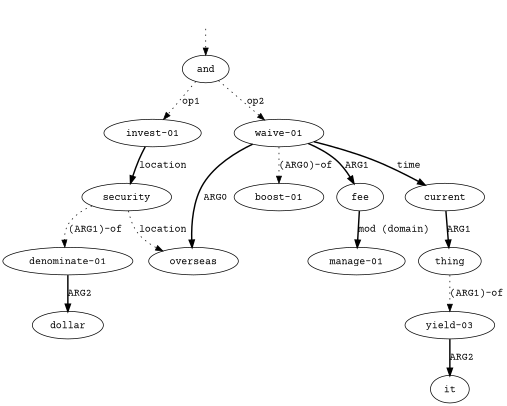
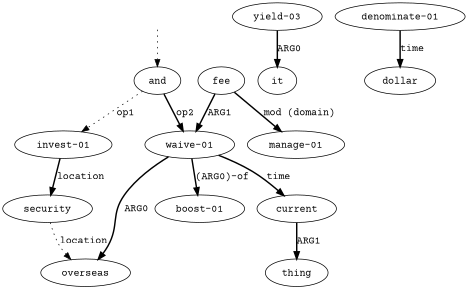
  digraph {
    fontname="Courier Prime"
    node [fontname="Courier Prime"]
    edge [fontname="Courier Prime" style=bold]
    top [style=invis]
    n2 [label=<<table align="center" border="0" cellspacing="0"><tr><td colspan="2">and</td></tr></table>>]
    n3 [label=<<table align="center" border="0" cellspacing="0"><tr><td colspan="2">invest-01</td></tr></table>>]
    n4 [label=<<table align="center" border="0" cellspacing="0"><tr><td colspan="2">waive-01</td></tr></table>>]
    n5 [label=<<table align="center" border="0" cellspacing="0"><tr><td colspan="2">security</td></tr></table>>]
    n6 [label=<<table align="center" border="0" cellspacing="0"><tr><td colspan="2">overseas</td></tr></table>>]
    n7 [label=<<table align="center" border="0" cellspacing="0"><tr><td colspan="2">fee</td></tr></table>>]
    n8 [label=<<table align="center" border="0" cellspacing="0"><tr><td colspan="2">boost-01</td></tr></table>>]
    n9 [label=<<table align="center" border="0" cellspacing="0"><tr><td colspan="2">current</td></tr></table>>]
    n10 [label=<<table align="center" border="0" cellspacing="0"><tr><td colspan="2">it</td></tr></table>>]
    n11 [label=<<table align="center" border="0" cellspacing="0"><tr><td colspan="2">denominate-01</td></tr></table>>]
    n12 [label=<<table align="center" border="0" cellspacing="0"><tr><td colspan="2">dollar</td></tr></table>>]
    n13 [label=<<table align="center" border="0" cellspacing="0"><tr><td colspan="2">manage-01</td></tr></table>>]
    n14 [label=<<table align="center" border="0" cellspacing="0"><tr><td colspan="2">thing</td></tr></table>>]
    n15 [label=<<table align="center" border="0" cellspacing="0"><tr><td colspan="2">yield-03</td></tr></table>>]
    top -> n2 [style=dotted]
    n2 -> n3 [label=op1 style=dotted]
-   n2 -> n4 [label=op2 style=dotted]
+   n2 -> n4 [label=op2]
    n3 -> n5 [label=location]
    n4 -> n6 [label=ARG0]
-   n4 -> n7 [label=ARG1]
-   n4 -> n8 [label="(ARG0)-of" style=dotted]
+   n7 -> n4 [label=ARG1]
+   n4 -> n8 [label="(ARG0)-of"]
    n4 -> n9 [label=time]
    n5 -> n6 [label=location style=dotted]
-   n5 -> n11 [label="(ARG1)-of" style=dotted]
    n7 -> n13 [label="mod (domain)"]
    n9 -> n14 [label=ARG1]
-   n11 -> n12 [label=ARG2]
-   n14 -> n15 [label="(ARG1)-of" style=dotted]
-   n15 -> n10 [label=ARG2]
+   n11 -> n12 [label=time]
+   n15 -> n10 [label=ARG0]
  }
